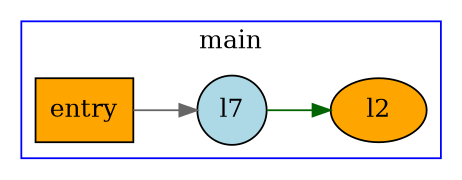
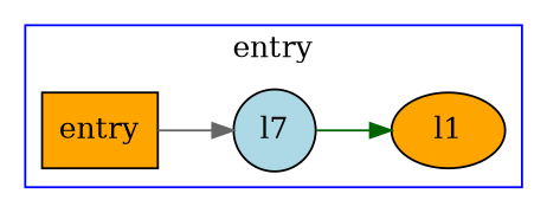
  strict digraph {
    rankdir=LR
    node [fillcolor=orange style=filled]
    n1 [label=entry shape=box]
    n2 [fillcolor=lightblue label=l7 shape=circle]
-   n3 [label=l2 shape=ellipse]
+   n3 [label=l1 shape=ellipse]
    subgraph cluster_1 {
      color=blue
-     label=main
+     label=entry
      n1
      n2
      n3
    }
    n1 -> n2 [color=gray40]
    n2 -> n3 [color=darkgreen]
  }
